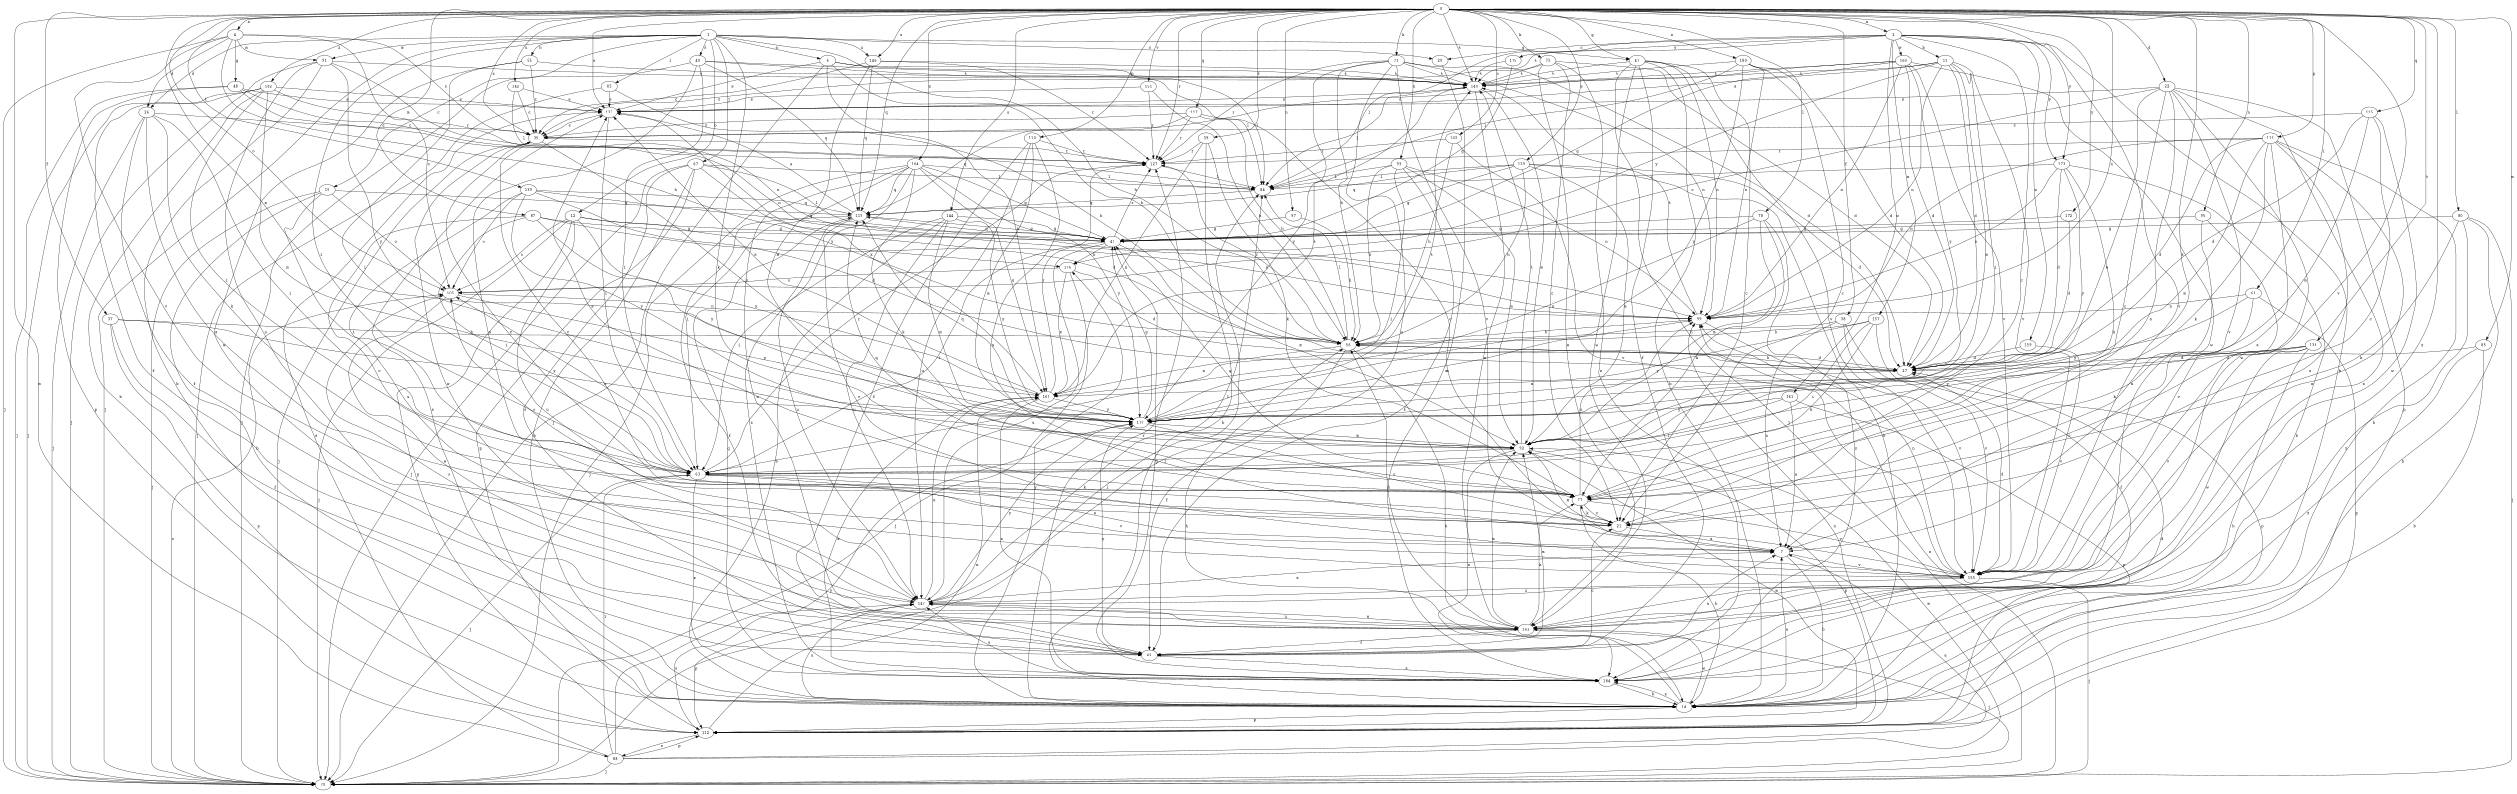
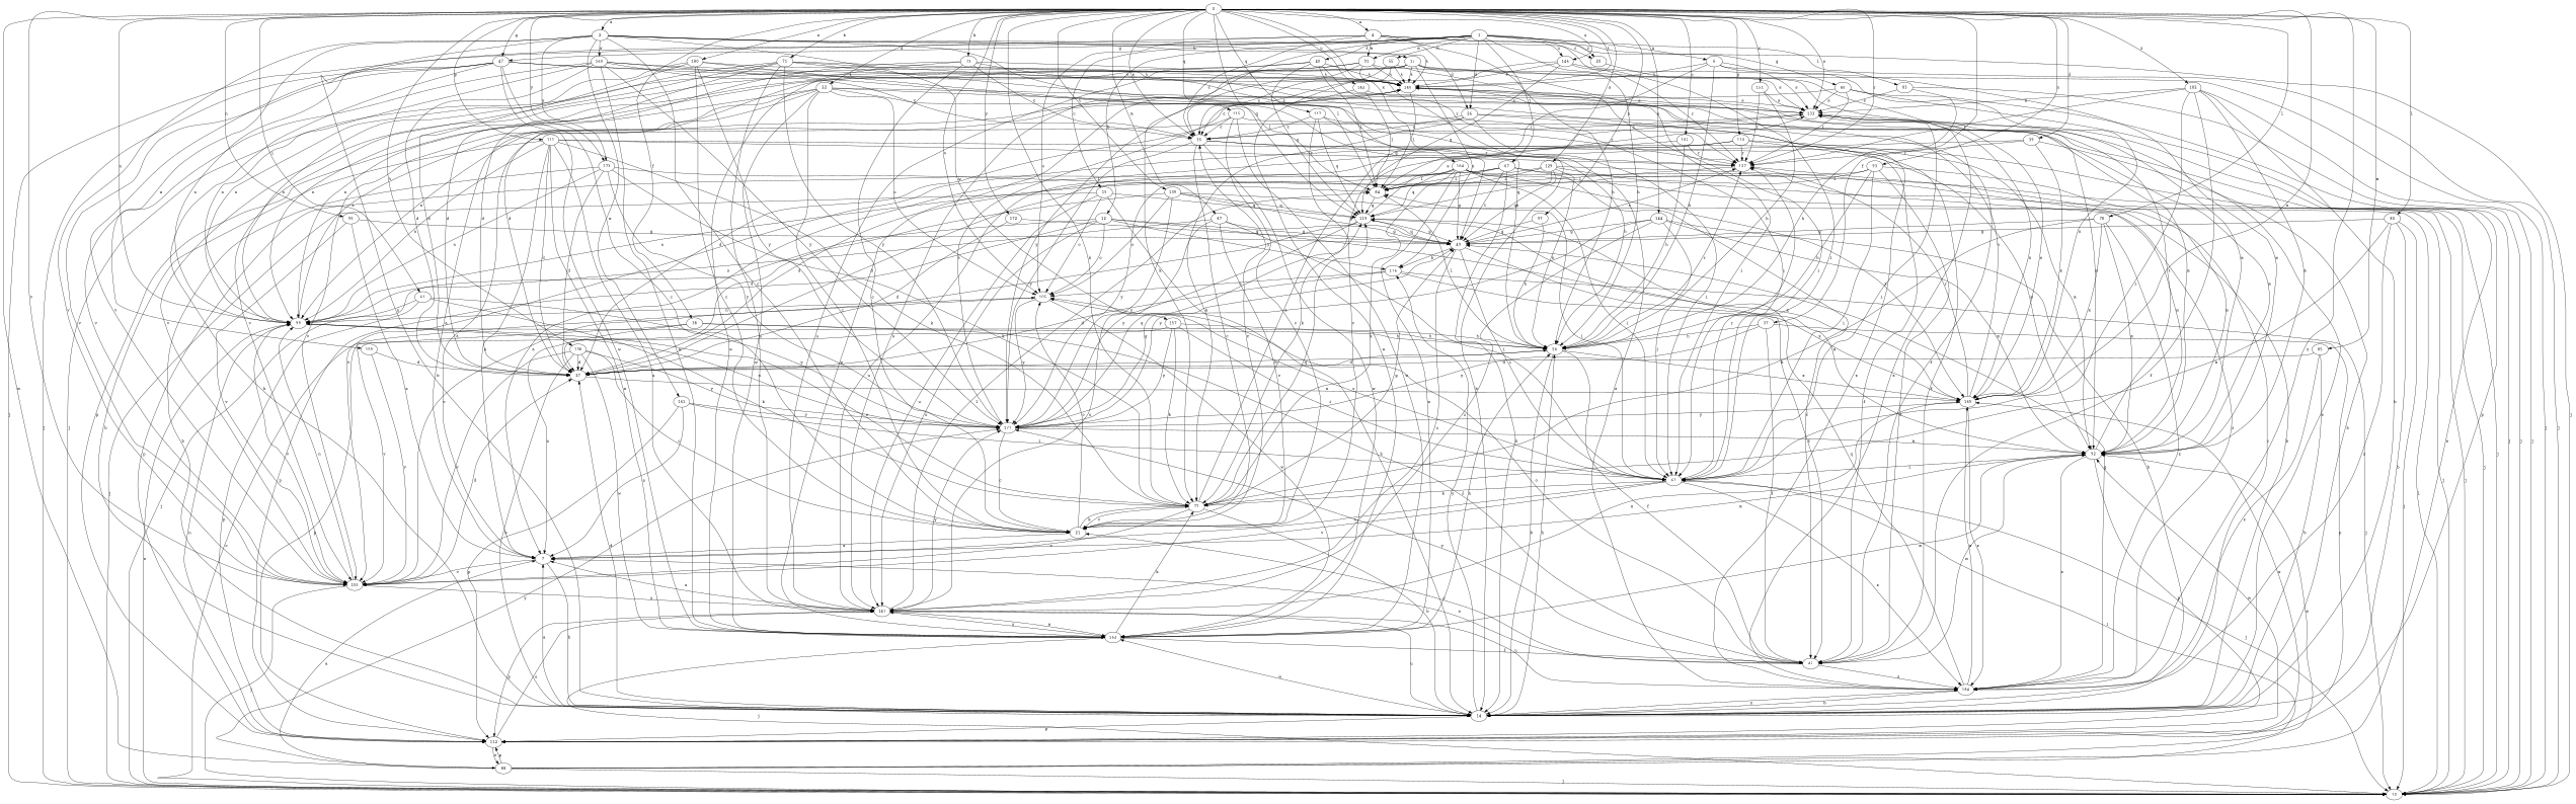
  strict digraph {
    fontname="Courier Prime"
    node [fontname="Courier Prime"]
    edge [fontname="Courier Prime"]
    0
    2
    4
    22
    35
    37
    38
    39
    47
    61
    71
    73
    77
    78
    80
    85
    87
    88
    93
    95
    97
    99
    102
    105
    110
    111
    115
    117
    119
    127
    129
    133
    138
    139
    140
    142
    144
    146
    151
    155
    164
    169
    172
    173
    180
    182
    184
    20
    13
    14
    21
    84
    157
    159
    160
    161
-   175
    26
    56
    70
    91
    48
    7
    92
    112
    162
    177
    42
    147
    27
    49
    63
    1
    6
    12
    15
    40
    55
    67
    83
    176
    0 -> 2 [label=a]
    0 -> 4 [label=a]
    0 -> 22 [label=d]
    0 -> 35 [label=e]
    0 -> 37 [label=f]
    0 -> 38 [label=f]
    0 -> 39 [label=f]
    0 -> 47 [label=g]
    0 -> 61 [label=i]
    0 -> 71 [label=k]
    0 -> 73 [label=k]
    0 -> 77 [label=k]
    0 -> 78 [label=l]
    0 -> 80 [label=l]
    0 -> 85 [label=m]
    0 -> 87 [label=m]
    0 -> 88 [label=m]
    0 -> 93 [label=n]
    0 -> 95 [label=n]
    0 -> 97 [label=n]
    0 -> 99 [label=n]
    0 -> 102 [label=o]
    0 -> 105 [label=o]
    0 -> 110 [label=p]
    0 -> 111 [label=p]
    0 -> 115 [label=q]
    0 -> 117 [label=q]
    0 -> 119 [label=q]
    0 -> 127 [label=r]
    0 -> 129 [label=s]
    0 -> 133 [label=s]
    0 -> 138 [label=t]
    0 -> 139 [label=t]
    0 -> 140 [label=t]
    0 -> 142 [label=u]
    0 -> 144 [label=u]
    0 -> 146 [label=u]
    0 -> 151 [label=v]
    0 -> 155 [label=v]
    0 -> 164 [label=x]
    0 -> 169 [label=x]
    0 -> 172 [label=y]
    0 -> 173 [label=y]
    0 -> 180 [label=z]
    0 -> 182 [label=z]
    0 -> 184 [label=z]
    2 -> 140 [label=t]
    2 -> 155 [label=v]
    2 -> 173 [label=y]
    2 -> 20 [label=c]
    2 -> 13 [label=b]
    2 -> 14 [label=b]
    2 -> 21 [label=c]
    2 -> 84 [label=l]
    2 -> 157 [label=w]
    2 -> 159 [label=w]
    2 -> 160 [label=w]
    2 -> 161 [label=w]
-   2 -> 175 [label=y]
    4 -> 35 [label=e]
    4 -> 105 [label=o]
    4 -> 155 [label=v]
    4 -> 26 [label=d]
    4 -> 56 [label=h]
    4 -> 70 [label=j]
    4 -> 91 [label=m]
    4 -> 48 [label=g]
    22 -> 105 [label=o]
    22 -> 133 [label=s]
    22 -> 155 [label=v]
    22 -> 184 [label=z]
    22 -> 21 [label=c]
    22 -> 7 [label=a]
    22 -> 92 [label=m]
    22 -> 112 [label=p]
    22 -> 162 [label=w]
    35 -> 127 [label=r]
    35 -> 21 [label=c]
    35 -> 70 [label=j]
    35 -> 162 [label=w]
    35 -> 177 [label=y]
    37 -> 56 [label=h]
    37 -> 112 [label=p]
    37 -> 177 [label=y]
    37 -> 42 [label=f]
    38 -> 155 [label=v]
    38 -> 56 [label=h]
    38 -> 7 [label=a]
    38 -> 42 [label=f]
    39 -> 77 [label=k]
    39 -> 127 [label=r]
    39 -> 169 [label=x]
    39 -> 14 [label=b]
    47 -> 99 [label=n]
    47 -> 140 [label=t]
    47 -> 155 [label=v]
    47 -> 14 [label=b]
    47 -> 21 [label=c]
    47 -> 70 [label=j]
    47 -> 162 [label=w]
    47 -> 42 [label=f]
    61 -> 77 [label=k]
    61 -> 99 [label=n]
    61 -> 112 [label=p]
    61 -> 177 [label=y]
    71 -> 99 [label=n]
    71 -> 127 [label=r]
    71 -> 140 [label=t]
    71 -> 155 [label=v]
    71 -> 56 [label=h]
    71 -> 177 [label=y]
    71 -> 147 [label=u]
    71 -> 27 [label=d]
    73 -> 35 [label=e]
    73 -> 140 [label=t]
    73 -> 184 [label=z]
    73 -> 21 [label=c]
    73 -> 162 [label=w]
    73 -> 27 [label=d]
    77 -> 99 [label=n]
    77 -> 119 [label=q]
    77 -> 133 [label=s]
    77 -> 155 [label=v]
    77 -> 14 [label=b]
    77 -> 21 [label=c]
    77 -> 49 [label=g]
    78 -> 77 [label=k]
    78 -> 169 [label=x]
    78 -> 184 [label=z]
    78 -> 92 [label=m]
    78 -> 49 [label=g]
    80 -> 77 [label=k]
    80 -> 184 [label=z]
    80 -> 14 [label=b]
    80 -> 70 [label=j]
    80 -> 49 [label=g]
    85 -> 184 [label=z]
    85 -> 14 [label=b]
    85 -> 27 [label=d]
    87 -> 99 [label=n]
    87 -> 21 [label=c]
    87 -> 177 [label=y]
    87 -> 49 [label=g]
    87 -> 63 [label=i]
    88 -> 133 [label=s]
    88 -> 70 [label=j]
    88 -> 7 [label=a]
    88 -> 92 [label=m]
    88 -> 112 [label=p]
    88 -> 177 [label=y]
    88 -> 63 [label=i]
    93 -> 99 [label=n]
    93 -> 84 [label=l]
    93 -> 56 [label=h]
    93 -> 92 [label=m]
    93 -> 42 [label=f]
    93 -> 63 [label=i]
    95 -> 155 [label=v]
    95 -> 7 [label=a]
    95 -> 49 [label=g]
    97 -> 56 [label=h]
    97 -> 49 [label=g]
    99 -> 140 [label=t]
    99 -> 155 [label=v]
    99 -> 56 [label=h]
    102 -> 127 [label=r]
    102 -> 155 [label=v]
    102 -> 56 [label=h]
    105 -> 99 [label=n]
    105 -> 162 [label=w]
    105 -> 177 [label=y]
    110 -> 127 [label=r]
    110 -> 7 [label=a]
    110 -> 92 [label=m]
    110 -> 42 [label=f]
    110 -> 147 [label=u]
    111 -> 77 [label=k]
    111 -> 99 [label=n]
    111 -> 127 [label=r]
    111 -> 14 [label=b]
    111 -> 7 [label=a]
    111 -> 92 [label=m]
    111 -> 162 [label=w]
    111 -> 147 [label=u]
    111 -> 27 [label=d]
    115 -> 35 [label=e]
    115 -> 21 [label=c]
    115 -> 92 [label=m]
    115 -> 162 [label=w]
    115 -> 27 [label=d]
    117 -> 35 [label=e]
    117 -> 119 [label=q]
    117 -> 127 [label=r]
    117 -> 21 [label=c]
    117 -> 56 [label=h]
    119 -> 133 [label=s]
    119 -> 155 [label=v]
    119 -> 42 [label=f]
    119 -> 147 [label=u]
    119 -> 49 [label=g]
    127 -> 84 [label=l]
    129 -> 119 [label=q]
    129 -> 14 [label=b]
    129 -> 84 [label=l]
    129 -> 56 [label=h]
    129 -> 92 [label=m]
    129 -> 27 [label=d]
    129 -> 49 [label=g]
    133 -> 35 [label=e]
    133 -> 169 [label=x]
    133 -> 63 [label=i]
    138 -> 155 [label=v]
    138 -> 14 [label=b]
    138 -> 21 [label=c]
    138 -> 162 [label=w]
    138 -> 177 [label=y]
    138 -> 27 [label=d]
    139 -> 105 [label=o]
    139 -> 119 [label=q]
    139 -> 177 [label=y]
    139 -> 27 [label=d]
    139 -> 49 [label=g]
    139 -> 63 [label=i]
    140 -> 133 [label=s]
    140 -> 84 [label=l]
    140 -> 92 [label=m]
    140 -> 162 [label=w]
    142 -> 35 [label=e]
    142 -> 133 [label=s]
    142 -> 84 [label=l]
    144 -> 14 [label=b]
    144 -> 92 [label=m]
    144 -> 177 [label=y]
    144 -> 147 [label=u]
    144 -> 49 [label=g]
    144 -> 63 [label=i]
    146 -> 35 [label=e]
    146 -> 119 [label=q]
    146 -> 127 [label=r]
    146 -> 140 [label=t]
    146 -> 92 [label=m]
    151 -> 127 [label=r]
    151 -> 133 [label=s]
    151 -> 56 [label=h]
    155 -> 99 [label=n]
    155 -> 70 [label=j]
    155 -> 147 [label=u]
    155 -> 27 [label=d]
    164 -> 77 [label=k]
    164 -> 119 [label=q]
    164 -> 169 [label=x]
    164 -> 184 [label=z]
    164 -> 84 [label=l]
    164 -> 70 [label=j]
    164 -> 162 [label=w]
    164 -> 177 [label=y]
    164 -> 49 [label=g]
    164 -> 63 [label=i]
    169 -> 127 [label=r]
    169 -> 133 [label=s]
    169 -> 140 [label=t]
    169 -> 184 [label=z]
    169 -> 177 [label=y]
    172 -> 27 [label=d]
    172 -> 49 [label=g]
    173 -> 77 [label=k]
    173 -> 99 [label=n]
    173 -> 14 [label=b]
    173 -> 84 [label=l]
    173 -> 177 [label=y]
    173 -> 27 [label=d]
    180 -> 99 [label=n]
    180 -> 140 [label=t]
    180 -> 21 [label=c]
    180 -> 84 [label=l]
    180 -> 177 [label=y]
    180 -> 27 [label=d]
    182 -> 127 [label=r]
    182 -> 133 [label=s]
    182 -> 14 [label=b]
    182 -> 70 [label=j]
    182 -> 92 [label=m]
    182 -> 42 [label=f]
    182 -> 63 [label=i]
    184 -> 119 [label=q]
    184 -> 169 [label=x]
    184 -> 14 [label=b]
    184 -> 147 [label=u]
    184 -> 49 [label=g]
    20 -> 184 [label=z]
    13 -> 99 [label=n]
    13 -> 133 [label=s]
    13 -> 140 [label=t]
    13 -> 155 [label=v]
    13 -> 92 [label=m]
    13 -> 27 [label=d]
    13 -> 63 [label=i]
    13 -> 176 [label=y]
    14 -> 127 [label=r]
    14 -> 133 [label=s]
    14 -> 184 [label=z]
    14 -> 56 [label=h]
    14 -> 7 [label=a]
    14 -> 112 [label=p]
    14 -> 162 [label=w]
    14 -> 147 [label=u]
    14 -> 27 [label=d]
    14 -> 176 [label=y]
    21 -> 35 [label=e]
    21 -> 77 [label=k]
    21 -> 105 [label=o]
    21 -> 7 [label=a]
    84 -> 119 [label=q]
    157 -> 77 [label=k]
    157 -> 56 [label=h]
    157 -> 112 [label=p]
    157 -> 177 [label=y]
    157 -> 63 [label=i]
    159 -> 155 [label=v]
    159 -> 27 [label=d]
    160 -> 35 [label=e]
    160 -> 99 [label=n]
    160 -> 140 [label=t]
    160 -> 155 [label=v]
    160 -> 162 [label=w]
    160 -> 177 [label=y]
    160 -> 27 [label=d]
    160 -> 49 [label=g]
    161 -> 7 [label=a]
    161 -> 112 [label=p]
    161 -> 177 [label=y]
    161 -> 63 [label=i]
-   175 -> 140 [label=t]
-   175 -> 49 [label=g]
    26 -> 35 [label=e]
    26 -> 77 [label=k]
    26 -> 70 [label=j]
    26 -> 7 [label=a]
    26 -> 42 [label=f]
    26 -> 63 [label=i]
    56 -> 127 [label=r]
    56 -> 169 [label=x]
    56 -> 14 [label=b]
    56 -> 84 [label=l]
    56 -> 42 [label=f]
    56 -> 27 [label=d]
    70 -> 99 [label=n]
    70 -> 105 [label=o]
    70 -> 84 [label=l]
    91 -> 99 [label=n]
    91 -> 140 [label=t]
    91 -> 14 [label=b]
    91 -> 70 [label=j]
    91 -> 177 [label=y]
    91 -> 147 [label=u]
    48 -> 99 [label=n]
    48 -> 127 [label=r]
    48 -> 133 [label=s]
    48 -> 70 [label=j]
    48 -> 112 [label=p]
    7 -> 155 [label=v]
    7 -> 14 [label=b]
    7 -> 92 [label=m]
    92 -> 140 [label=t]
    92 -> 184 [label=z]
    92 -> 112 [label=p]
    92 -> 63 [label=i]
    112 -> 88 [label=e]
    112 -> 99 [label=n]
    112 -> 169 [label=x]
    112 -> 92 [label=m]
    112 -> 147 [label=u]
    162 -> 77 [label=k]
    162 -> 56 [label=h]
    162 -> 70 [label=j]
    162 -> 92 [label=m]
    162 -> 42 [label=f]
    162 -> 147 [label=u]
    177 -> 99 [label=n]
    177 -> 119 [label=q]
    177 -> 140 [label=t]
    177 -> 21 [label=c]
    177 -> 92 [label=m]
    177 -> 49 [label=g]
    42 -> 105 [label=o]
    42 -> 184 [label=z]
    42 -> 21 [label=c]
    42 -> 7 [label=a]
    42 -> 92 [label=m]
    42 -> 177 [label=y]
    147 -> 169 [label=x]
    147 -> 84 [label=l]
    147 -> 7 [label=a]
    147 -> 112 [label=p]
    147 -> 162 [label=w]
    147 -> 177 [label=y]
    27 -> 169 [label=x]
    27 -> 56 [label=h]
    49 -> 119 [label=q]
    49 -> 127 [label=r]
    49 -> 92 [label=m]
    49 -> 147 [label=u]
    49 -> 63 [label=i]
    49 -> 176 [label=b]
    63 -> 77 [label=k]
    63 -> 105 [label=o]
    63 -> 127 [label=r]
    63 -> 155 [label=v]
    63 -> 184 [label=z]
    63 -> 70 [label=j]
    63 -> 7 [label=a]
    1 -> 47 [label=g]
    1 -> 77 [label=k]
    1 -> 146 [label=u]
    1 -> 20 [label=c]
    1 -> 26 [label=d]
    1 -> 56 [label=h]
    1 -> 70 [label=j]
    1 -> 91 [label=m]
    1 -> 63 [label=i]
    1 -> 6 [label=a]
    1 -> 12 [label=b]
    1 -> 15 [label=c]
    1 -> 40 [label=f]
    1 -> 55 [label=h]
    1 -> 67 [label=j]
    1 -> 83 [label=l]
    6 -> 133 [label=s]
    6 -> 140 [label=t]
    6 -> 169 [label=x]
    6 -> 84 [label=l]
    6 -> 56 [label=h]
    6 -> 70 [label=j]
    12 -> 105 [label=o]
    12 -> 169 [label=x]
    12 -> 70 [label=j]
    12 -> 112 [label=p]
    12 -> 147 [label=u]
    12 -> 49 [label=g]
    12 -> 176 [label=y]
    15 -> 105 [label=o]
    15 -> 119 [label=q]
    15 -> 14 [label=b]
    15 -> 70 [label=j]
    15 -> 147 [label=u]
    40 -> 119 [label=q]
    40 -> 140 [label=t]
    40 -> 84 [label=l]
    40 -> 70 [label=j]
    40 -> 147 [label=u]
    40 -> 63 [label=i]
    55 -> 35 [label=e]
    55 -> 140 [label=t]
    55 -> 162 [label=w]
    55 -> 63 [label=i]
    67 -> 14 [label=b]
    67 -> 84 [label=l]
    67 -> 70 [label=j]
    67 -> 112 [label=p]
    67 -> 42 [label=f]
    67 -> 27 [label=d]
    67 -> 49 [label=l]
    83 -> 133 [label=s]
    83 -> 56 [label=h]
    83 -> 70 [label=j]
    176 -> 105 [label=o]
    176 -> 169 [label=x]
    176 -> 70 [label=j]
    176 -> 27 [label=d]
  }
